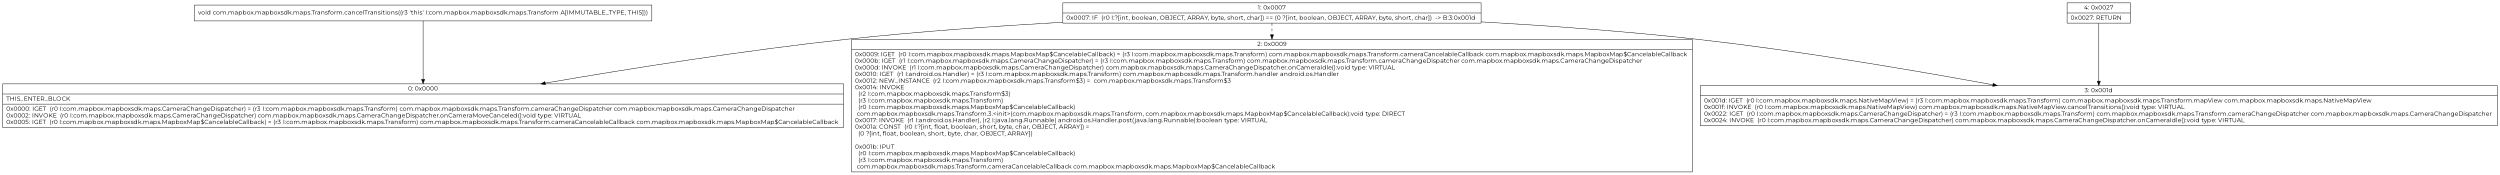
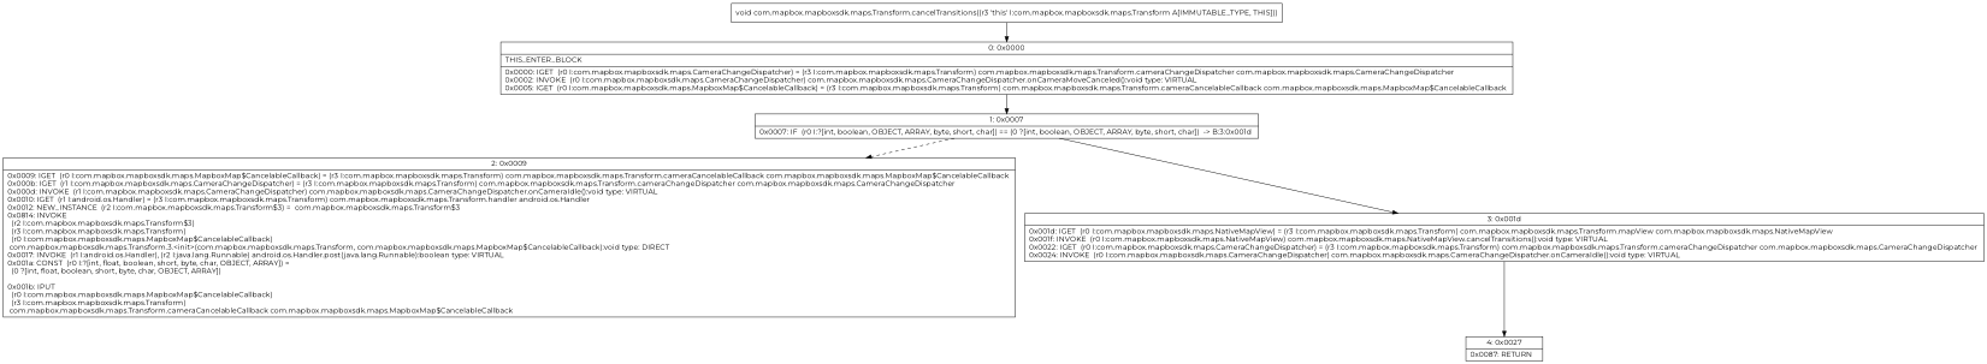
  digraph {
    fontname=Montserrat
    node [fontname=Montserrat shape=record]
    edge [fontname=Montserrat]
    n1 [label="{0\:\ 0x0000|THIS_ENTER_BLOCK\l|0x0000: IGET  (r0 I:com.mapbox.mapboxsdk.maps.CameraChangeDispatcher) = (r3 I:com.mapbox.mapboxsdk.maps.Transform) com.mapbox.mapboxsdk.maps.Transform.cameraChangeDispatcher com.mapbox.mapboxsdk.maps.CameraChangeDispatcher \l0x0002: INVOKE  (r0 I:com.mapbox.mapboxsdk.maps.CameraChangeDispatcher) com.mapbox.mapboxsdk.maps.CameraChangeDispatcher.onCameraMoveCanceled():void type: VIRTUAL \l0x0005: IGET  (r0 I:com.mapbox.mapboxsdk.maps.MapboxMap$CancelableCallback) = (r3 I:com.mapbox.mapboxsdk.maps.Transform) com.mapbox.mapboxsdk.maps.Transform.cameraCancelableCallback com.mapbox.mapboxsdk.maps.MapboxMap$CancelableCallback \l}"]
    n2 [label="{1\:\ 0x0007|0x0007: IF  (r0 I:?[int, boolean, OBJECT, ARRAY, byte, short, char]) == (0 ?[int, boolean, OBJECT, ARRAY, byte, short, char])  \-\> B:3:0x001d \l}"]
-   n3 [label="{2\:\ 0x0009|0x0009: IGET  (r0 I:com.mapbox.mapboxsdk.maps.MapboxMap$CancelableCallback) = (r3 I:com.mapbox.mapboxsdk.maps.Transform) com.mapbox.mapboxsdk.maps.Transform.cameraCancelableCallback com.mapbox.mapboxsdk.maps.MapboxMap$CancelableCallback \l0x000b: IGET  (r1 I:com.mapbox.mapboxsdk.maps.CameraChangeDispatcher) = (r3 I:com.mapbox.mapboxsdk.maps.Transform) com.mapbox.mapboxsdk.maps.Transform.cameraChangeDispatcher com.mapbox.mapboxsdk.maps.CameraChangeDispatcher \l0x000d: INVOKE  (r1 I:com.mapbox.mapboxsdk.maps.CameraChangeDispatcher) com.mapbox.mapboxsdk.maps.CameraChangeDispatcher.onCameraIdle():void type: VIRTUAL \l0x0010: IGET  (r1 I:android.os.Handler) = (r3 I:com.mapbox.mapboxsdk.maps.Transform) com.mapbox.mapboxsdk.maps.Transform.handler android.os.Handler \l0x0012: NEW_INSTANCE  (r2 I:com.mapbox.mapboxsdk.maps.Transform$3) =  com.mapbox.mapboxsdk.maps.Transform$3 \l0x0014: INVOKE  \l  (r2 I:com.mapbox.mapboxsdk.maps.Transform$3)\l  (r3 I:com.mapbox.mapboxsdk.maps.Transform)\l  (r0 I:com.mapbox.mapboxsdk.maps.MapboxMap$CancelableCallback)\l com.mapbox.mapboxsdk.maps.Transform.3.\<init\>(com.mapbox.mapboxsdk.maps.Transform, com.mapbox.mapboxsdk.maps.MapboxMap$CancelableCallback):void type: DIRECT \l0x0017: INVOKE  (r1 I:android.os.Handler), (r2 I:java.lang.Runnable) android.os.Handler.post(java.lang.Runnable):boolean type: VIRTUAL \l0x001a: CONST  (r0 I:?[int, float, boolean, short, byte, char, OBJECT, ARRAY]) = \l  (0 ?[int, float, boolean, short, byte, char, OBJECT, ARRAY])\l \l0x001b: IPUT  \l  (r0 I:com.mapbox.mapboxsdk.maps.MapboxMap$CancelableCallback)\l  (r3 I:com.mapbox.mapboxsdk.maps.Transform)\l com.mapbox.mapboxsdk.maps.Transform.cameraCancelableCallback com.mapbox.mapboxsdk.maps.MapboxMap$CancelableCallback \l}"]
+   n3 [label="{2\:\ 0x0009|0x0009: IGET  (r0 I:com.mapbox.mapboxsdk.maps.MapboxMap$CancelableCallback) = (r3 I:com.mapbox.mapboxsdk.maps.Transform) com.mapbox.mapboxsdk.maps.Transform.cameraCancelableCallback com.mapbox.mapboxsdk.maps.MapboxMap$CancelableCallback \l0x000b: IGET  (r1 I:com.mapbox.mapboxsdk.maps.CameraChangeDispatcher) = (r3 I:com.mapbox.mapboxsdk.maps.Transform) com.mapbox.mapboxsdk.maps.Transform.cameraChangeDispatcher com.mapbox.mapboxsdk.maps.CameraChangeDispatcher \l0x000d: INVOKE  (r1 I:com.mapbox.mapboxsdk.maps.CameraChangeDispatcher) com.mapbox.mapboxsdk.maps.CameraChangeDispatcher.onCameraIdle():void type: VIRTUAL \l0x0010: IGET  (r1 I:android.os.Handler) = (r3 I:com.mapbox.mapboxsdk.maps.Transform) com.mapbox.mapboxsdk.maps.Transform.handler android.os.Handler \l0x0012: NEW_INSTANCE  (r2 I:com.mapbox.mapboxsdk.maps.Transform$3) =  com.mapbox.mapboxsdk.maps.Transform$3 \l0x0814: INVOKE  \l  (r2 I:com.mapbox.mapboxsdk.maps.Transform$3)\l  (r3 I:com.mapbox.mapboxsdk.maps.Transform)\l  (r0 I:com.mapbox.mapboxsdk.maps.MapboxMap$CancelableCallback)\l com.mapbox.mapboxsdk.maps.Transform.3.\<init\>(com.mapbox.mapboxsdk.maps.Transform, com.mapbox.mapboxsdk.maps.MapboxMap$CancelableCallback):void type: DIRECT \l0x0017: INVOKE  (r1 I:android.os.Handler), (r2 I:java.lang.Runnable) android.os.Handler.post(java.lang.Runnable):boolean type: VIRTUAL \l0x001a: CONST  (r0 I:?[int, float, boolean, short, byte, char, OBJECT, ARRAY]) = \l  (0 ?[int, float, boolean, short, byte, char, OBJECT, ARRAY])\l \l0x001b: IPUT  \l  (r0 I:com.mapbox.mapboxsdk.maps.MapboxMap$CancelableCallback)\l  (r3 I:com.mapbox.mapboxsdk.maps.Transform)\l com.mapbox.mapboxsdk.maps.Transform.cameraCancelableCallback com.mapbox.mapboxsdk.maps.MapboxMap$CancelableCallback \l}"]
    n4 [label="{3\:\ 0x001d|0x001d: IGET  (r0 I:com.mapbox.mapboxsdk.maps.NativeMapView) = (r3 I:com.mapbox.mapboxsdk.maps.Transform) com.mapbox.mapboxsdk.maps.Transform.mapView com.mapbox.mapboxsdk.maps.NativeMapView \l0x001f: INVOKE  (r0 I:com.mapbox.mapboxsdk.maps.NativeMapView) com.mapbox.mapboxsdk.maps.NativeMapView.cancelTransitions():void type: VIRTUAL \l0x0022: IGET  (r0 I:com.mapbox.mapboxsdk.maps.CameraChangeDispatcher) = (r3 I:com.mapbox.mapboxsdk.maps.Transform) com.mapbox.mapboxsdk.maps.Transform.cameraChangeDispatcher com.mapbox.mapboxsdk.maps.CameraChangeDispatcher \l0x0024: INVOKE  (r0 I:com.mapbox.mapboxsdk.maps.CameraChangeDispatcher) com.mapbox.mapboxsdk.maps.CameraChangeDispatcher.onCameraIdle():void type: VIRTUAL \l}"]
-   n5 [label="{4\:\ 0x0027|0x0027: RETURN   \l}"]
+   n5 [label="{4\:\ 0x0027|0x0087: RETURN   \l}"]
    n6 [label="{void com.mapbox.mapboxsdk.maps.Transform.cancelTransitions((r3 'this' I:com.mapbox.mapboxsdk.maps.Transform A[IMMUTABLE_TYPE, THIS])) }"]
-   n2 -> n1
+   n1 -> n2
    n2 -> n3 [style=dashed]
    n2 -> n4
-   n5 -> n4
+   n4 -> n5
    n6 -> n1
  }
